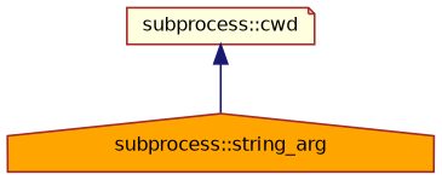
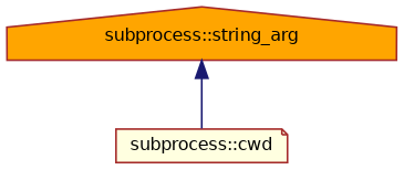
  digraph {
    node [color=brown fontname=Helvetica fontsize=10 style=filled]
    n1 [fillcolor=lightyellow fontcolor=black height=0.2 label="subprocess::cwd" shape=note width=0.4]
    n2 [fillcolor=orange height=0.2 label="subprocess::string_arg" shape=house width=0.4]
-   n1 -> n2 [color=midnightblue dir=back fontname=Helvetica fontsize=10 labelfontname=Helvetica labelfontsize=10 style=solid]
+   n2 -> n1 [color=midnightblue dir=back fontname=Helvetica fontsize=10 labelfontname=Helvetica labelfontsize=10 style=solid]
  }
